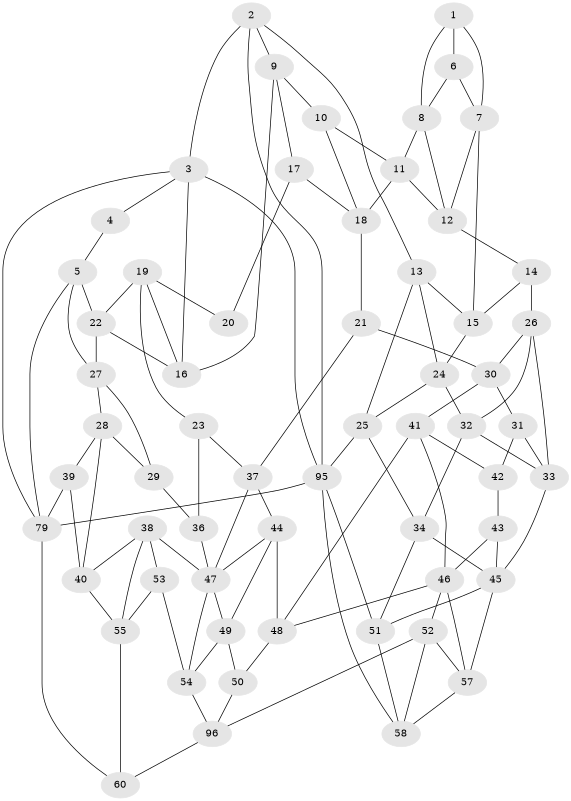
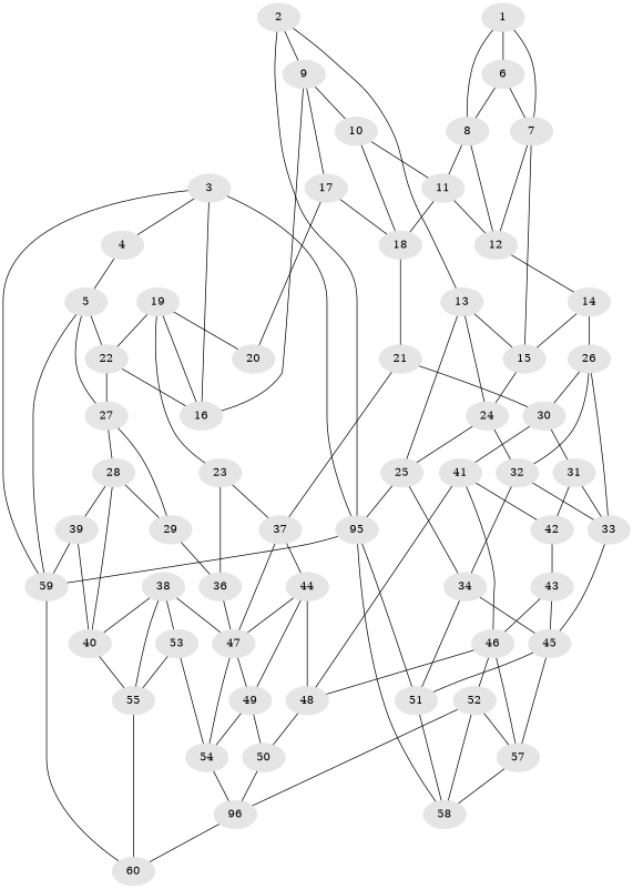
  graph {
    node [color=gray90 style=filled]
    edge [weight=1.0]
    1
    6
    7
    8
    12
    15
    11
    2
    3
    9
    13
    n12 [label=95]
    4
    16
-   59 [label=79]
+   59
    10
    17
    18
    24
    25
    51
    58
    5
    19
    60
    22
    27
    28
    29
    14
    20
    21
    26
    32
    34
    30
    33
    23
    37
    36
    31
    41
    47
    44
    45
    39
    40
    55
    42
    46
    48
    43
    57
    49
    54
    38
    53
    52
    50
    n60 [label=96]
    1 -- 6
    1 -- 7
    1 -- 8
    6 -- 7
    6 -- 8
    7 -- 12
    7 -- 15
    8 -- 12
    8 -- 11
    12 -- 14
    15 -- 24
    11 -- 12
    11 -- 18
-   2 -- 3
    2 -- 9
    2 -- 13
    2 -- n12
    3 -- n12
    3 -- 4
    3 -- 16
    3 -- 59
    9 -- 16
    9 -- 10
    9 -- 17
    13 -- 15
    13 -- 24
    13 -- 25
    n12 -- 59
    n12 -- 51
    n12 -- 58
    4 -- 5
    16 -- 19
    59 -- 60
    10 -- 11
    10 -- 18
    17 -- 18
    17 -- 20 [weight=2.0]
    18 -- 21
    24 -- 25
    24 -- 32
    25 -- n12
    25 -- 34
    51 -- 58
    5 -- 59
    5 -- 22
    5 -- 27
    19 -- 22
    19 -- 20
    19 -- 23
    22 -- 16
    22 -- 27
    27 -- 28
    27 -- 29
    28 -- 29
    28 -- 39
    28 -- 40
    29 -- 36 [weight=2.0]
    14 -- 15
    14 -- 26
    21 -- 30
    21 -- 37
    26 -- 32
    26 -- 30
    26 -- 33
    32 -- 34
    32 -- 33
    34 -- 51
    34 -- 45
    30 -- 31
    30 -- 41
    33 -- 45
    23 -- 37
    23 -- 36
    37 -- 47
    37 -- 44
    36 -- 47
    31 -- 33
    31 -- 42
    41 -- 42
    41 -- 46
    41 -- 48
    47 -- 49
    47 -- 54
    44 -- 47
    44 -- 48 [weight=3.0]
    44 -- 49
    45 -- 51
    45 -- 57
    39 -- 59 [weight=2.0]
    39 -- 40
    40 -- 55
    55 -- 60
    42 -- 43 [weight=2.0]
    46 -- 48
    46 -- 57
    46 -- 52
    48 -- 50
    43 -- 45
    43 -- 46
    57 -- 58
    49 -- 54
    49 -- 50
    54 -- n60
    38 -- 47
    38 -- 40
    38 -- 55
    38 -- 53
    53 -- 55
    53 -- 54
    52 -- 58
    52 -- 57
    52 -- n60
    50 -- n60
    n60 -- 60
  }
